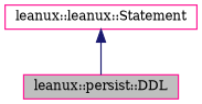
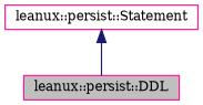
  digraph {
    fontname="DejaVu Serif"
    node [color=deeppink fontname="DejaVu Serif" fontsize=10 shape=box]
    n1 [fillcolor=grey75 fontcolor=black height=0.2 label="leanux::persist::DDL" style=filled width=0.4]
-   n2 [height=0.2 label="leanux::leanux::Statement" width=0.4]
+   n2 [height=0.2 label="leanux::persist::Statement" width=0.4]
    n2 -> n1 [color=midnightblue dir=back fontname="DejaVu Serif" fontsize=10 labelfontname=Helvetica labelfontsize=10 style=solid]
  }
